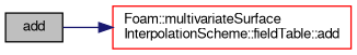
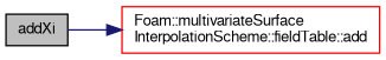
  digraph {
    rankdir=LR
    node [fontname=FreeSans fontsize=10 shape=record]
-   n1 [color=black fillcolor=grey75 fontcolor=black height=0.2 label=add style=filled width=0.4]
+   n1 [color=black fillcolor=grey75 fontcolor=black height=0.2 label=addXi style=filled width=0.4]
    n2 [color=red height=0.2 label="Foam::multivariateSurface\lInterpolationScheme::fieldTable::add" width=0.4]
    n1 -> n2 [color=midnightblue fontname=FreeSans fontsize=10 labelfontname=FreeSans labelfontsize=10 style=solid]
  }
